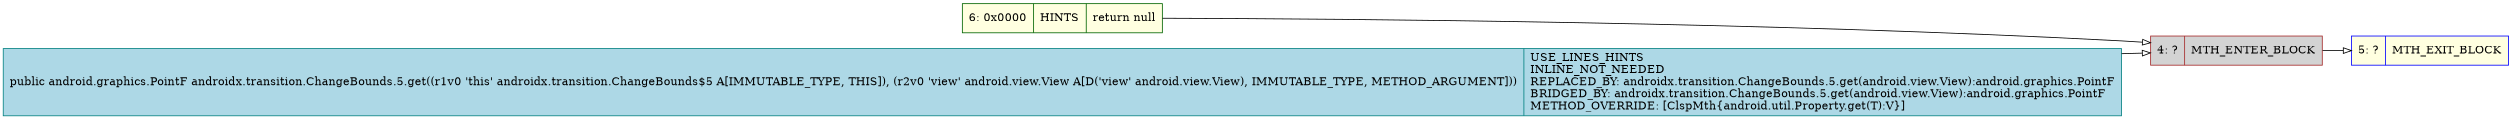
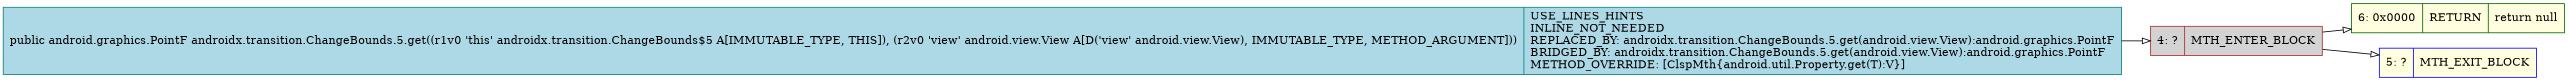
  digraph {
    rankdir=LR
    node [fillcolor=lightyellow shape=record style=filled]
    edge [arrowhead=onormal]
    n1 [color=brown fillcolor=lightgrey label="{4\:\ ?|MTH_ENTER_BLOCK\l}"]
-   n2 [color=darkgreen label="{6\:\ 0x0000|HINTS\l|return null\l}"]
+   n2 [color=darkgreen label="{6\:\ 0x0000|RETURN\l|return null\l}"]
    n3 [color=blue label="{5\:\ ?|MTH_EXIT_BLOCK\l}"]
    n4 [color=teal fillcolor=lightblue label="{public android.graphics.PointF androidx.transition.ChangeBounds.5.get((r1v0 'this' androidx.transition.ChangeBounds$5 A[IMMUTABLE_TYPE, THIS]), (r2v0 'view' android.view.View A[D('view' android.view.View), IMMUTABLE_TYPE, METHOD_ARGUMENT]))  | USE_LINES_HINTS\lINLINE_NOT_NEEDED\lREPLACED_BY: androidx.transition.ChangeBounds.5.get(android.view.View):android.graphics.PointF\lBRIDGED_BY: androidx.transition.ChangeBounds.5.get(android.view.View):android.graphics.PointF\lMETHOD_OVERRIDE: [ClspMth\{android.util.Property.get(T):V\}]\l}"]
-   n2 -> n1
+   n1 -> n2
    n1 -> n3
    n4 -> n1
  }
